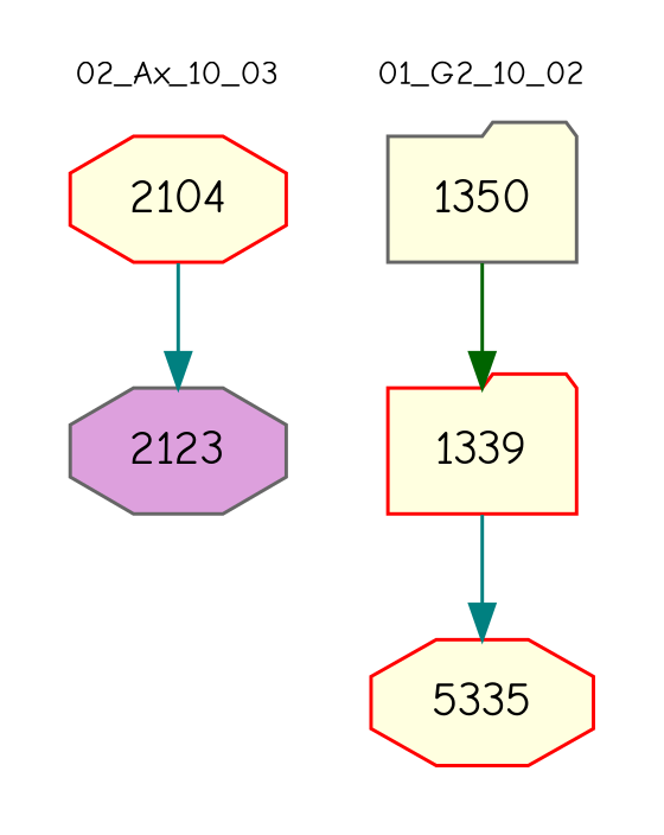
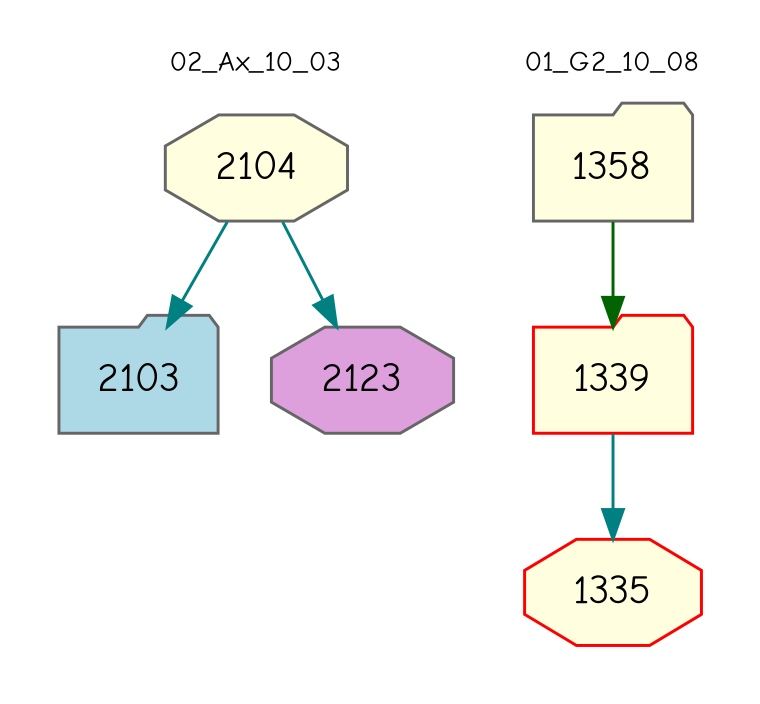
  digraph {
    fontname="Comic Neue"
    node [color=gray40 fillcolor=lightyellow fontname="Comic Neue" shape=octagon style=filled]
    edge [color=teal fontname="Comic Neue"]
-   n1 [color=red label=2104]
+   n1 [label=2104]
+   n2 [fillcolor=lightblue label=2103 shape=folder]
    n3 [fillcolor=plum label=2123]
    n4 [color=red label=1339 shape=folder]
-   n5 [color=red label=5335]
-   n6 [label=1350 shape=folder]
+   n5 [color=red label=1335]
+   n6 [label=1358 shape=folder]
    subgraph cluster_1 {
      color=white
      fontsize=10
      label="02_Ax_10_03"
      n1
+     n2
      n3
    }
    subgraph cluster_2 {
      color=white
      fontsize=10
-     label="01_G2_10_02"
+     label="01_G2_10_08"
      n4
      n5
      n6
    }
+   n1 -> n2
    n1 -> n3
    n4 -> n5
    n6 -> n4 [color=darkgreen]
  }
